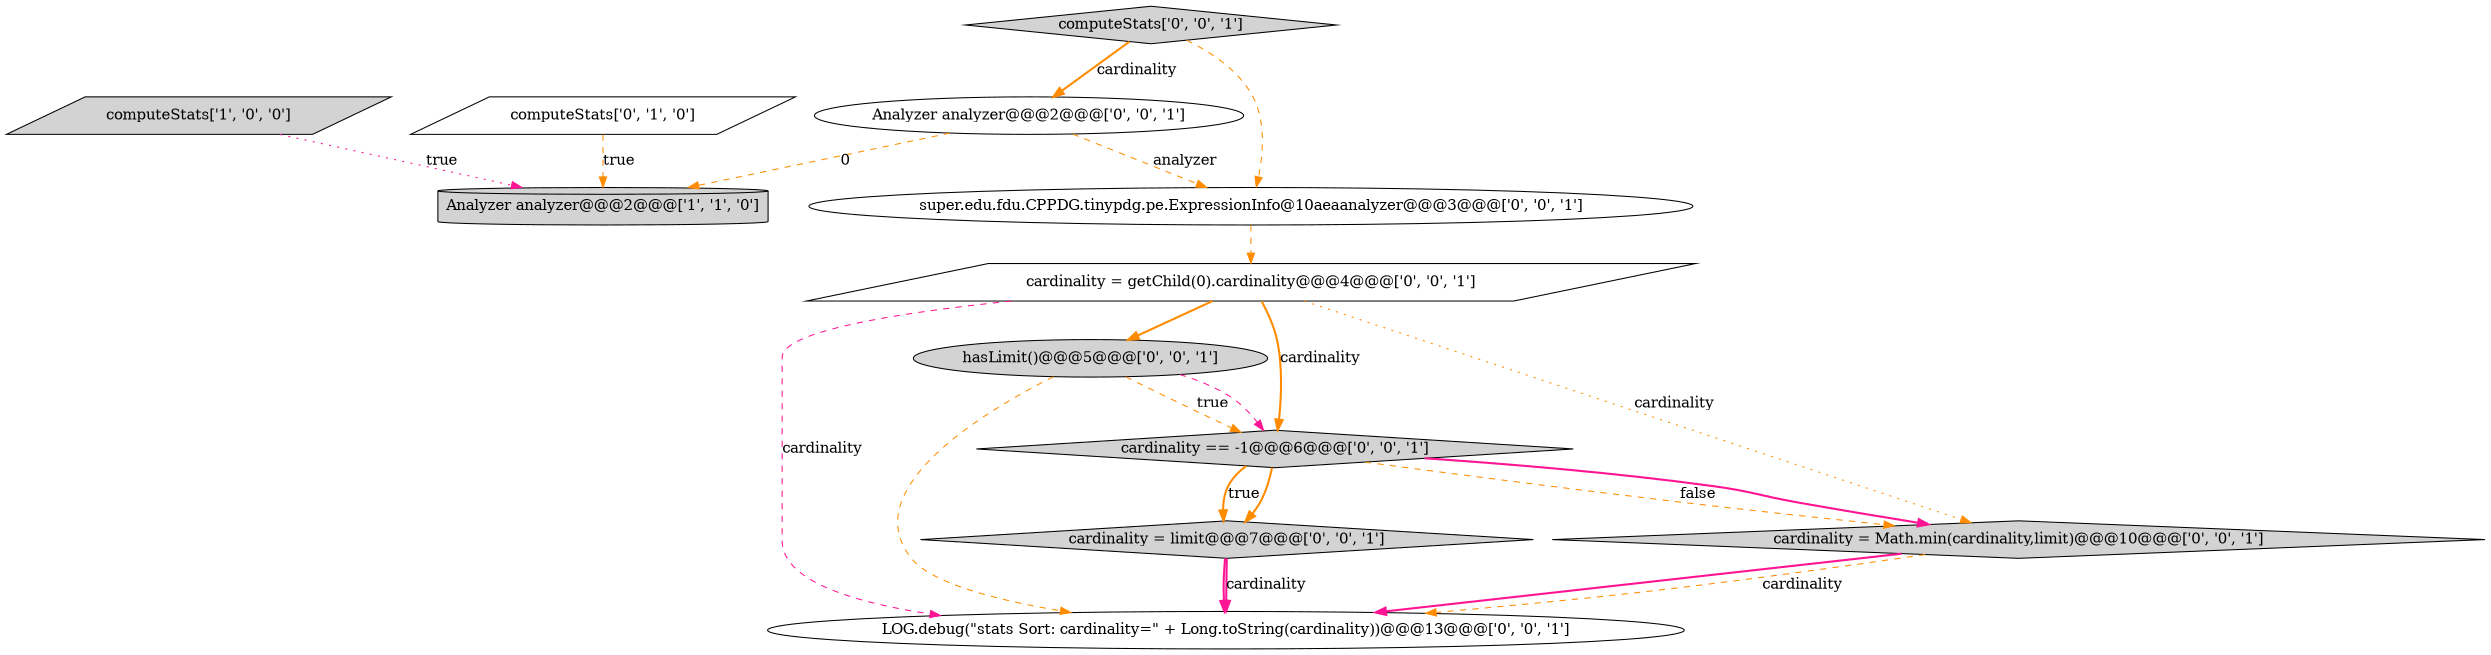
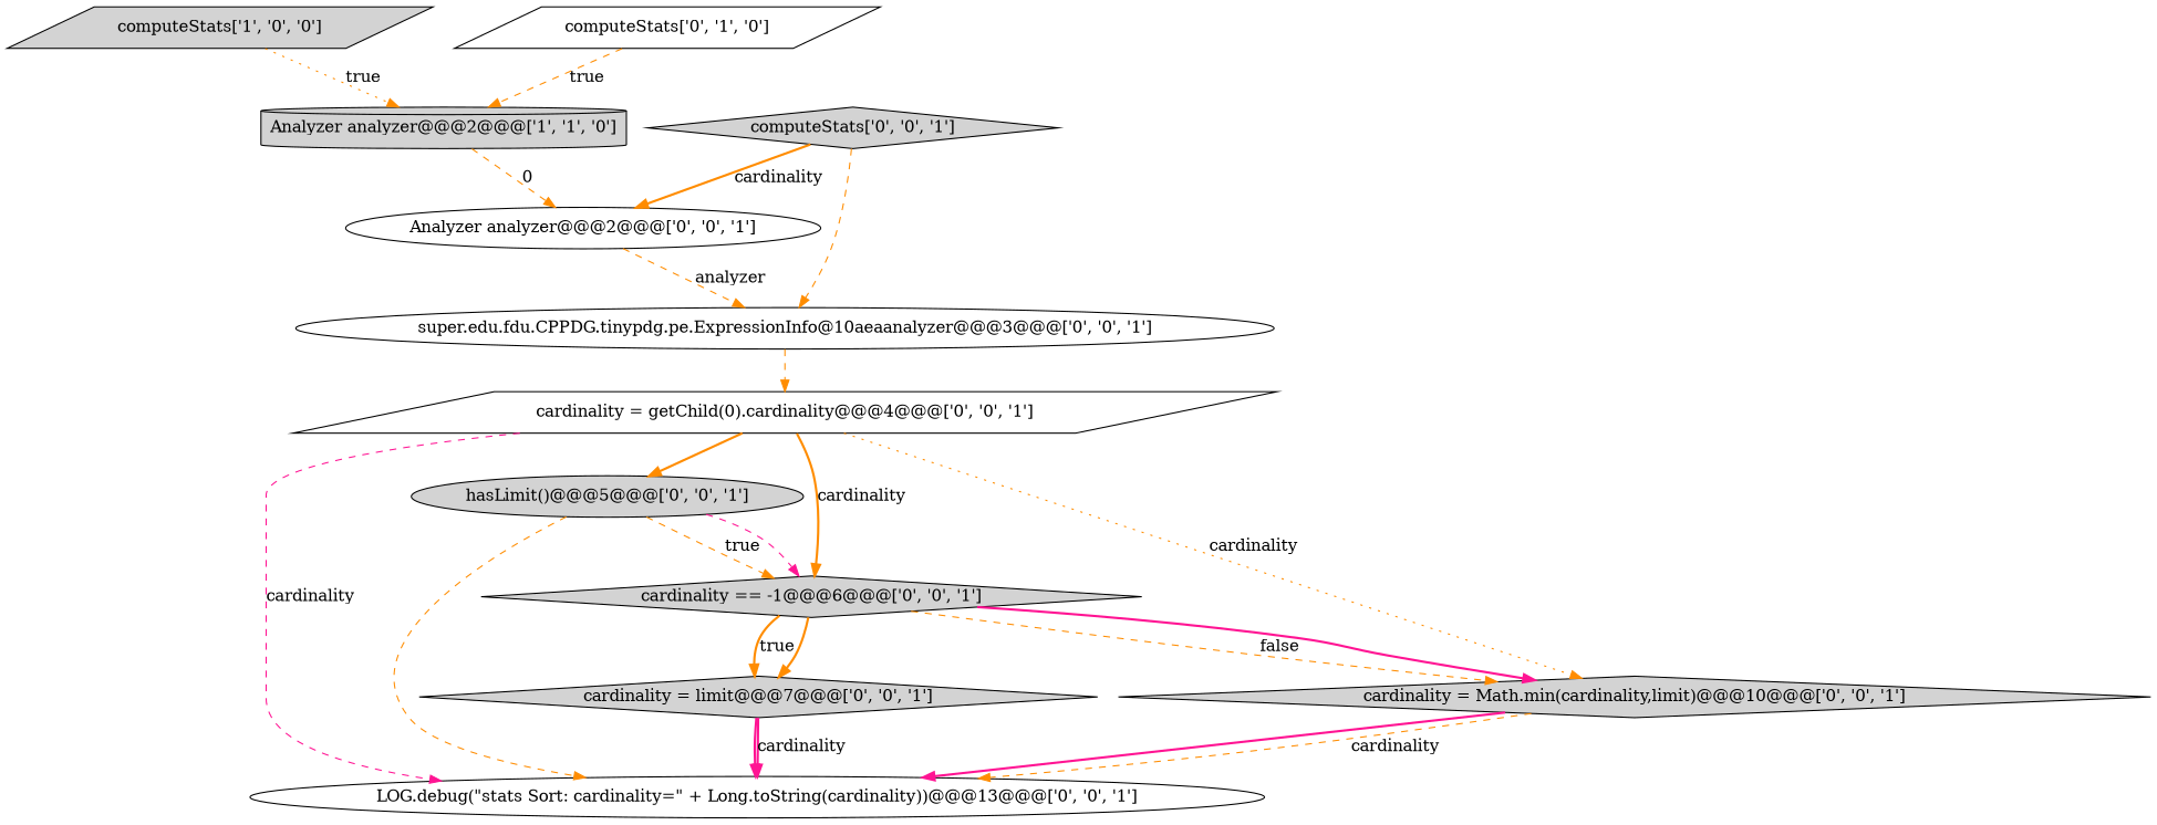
  digraph {
    node [fillcolor=lightgrey shape=diamond style=filled]
    edge [color=darkorange style=dashed]
    n1 [label="cardinality = limit@@@7@@@['0', '0', '1']"]
    n2 [fillcolor=white label="LOG.debug(\"stats Sort: cardinality=\" + Long.toString(cardinality))@@@13@@@['0', '0', '1']" shape=ellipse]
    n3 [label="computeStats['1', '0', '0']" shape=parallelogram]
    n4 [label="Analyzer analyzer@@@2@@@['1', '1', '0']" shape=cylinder]
    n5 [fillcolor=white label="Analyzer analyzer@@@2@@@['0', '0', '1']" shape=ellipse]
    n6 [label="hasLimit()@@@5@@@['0', '0', '1']" shape=ellipse]
    n7 [label="cardinality == -1@@@6@@@['0', '0', '1']"]
    n8 [label="cardinality = Math.min(cardinality,limit)@@@10@@@['0', '0', '1']"]
    n9 [fillcolor=white label="super.edu.fdu.CPPDG.tinypdg.pe.ExpressionInfo@10aeaanalyzer@@@3@@@['0', '0', '1']" shape=ellipse]
    n10 [fillcolor=white label="cardinality = getChild(0).cardinality@@@4@@@['0', '0', '1']" shape=parallelogram]
    n11 [label="computeStats['0', '0', '1']"]
    n12 [fillcolor=white label="computeStats['0', '1', '0']" shape=parallelogram]
    n1 -> n2 [color=deeppink style=bold]
    n1 -> n2 [color=deeppink label=cardinality style=bold]
-   n3 -> n4 [color=deeppink label=true style=dotted]
-   n5 -> n4 [label=0]
+   n3 -> n4 [label=true style=dotted]
+   n4 -> n5 [label=0]
    n5 -> n9 [label=analyzer]
    n6 -> n2
    n6 -> n7 [label=true]
    n6 -> n7 [color=deeppink]
    n7 -> n1 [label=true style=bold]
    n7 -> n1 [style=bold]
    n7 -> n8 [label=false]
    n7 -> n8 [color=deeppink style=bold]
    n8 -> n2 [color=deeppink style=bold]
    n8 -> n2 [label=cardinality]
    n9 -> n10
    n10 -> n2 [color=deeppink label=cardinality]
    n10 -> n6 [style=bold]
    n10 -> n7 [label=cardinality style=bold]
    n10 -> n8 [label=cardinality style=dotted]
    n11 -> n5 [label=cardinality style=bold]
    n11 -> n9
    n12 -> n4 [label=true]
  }
